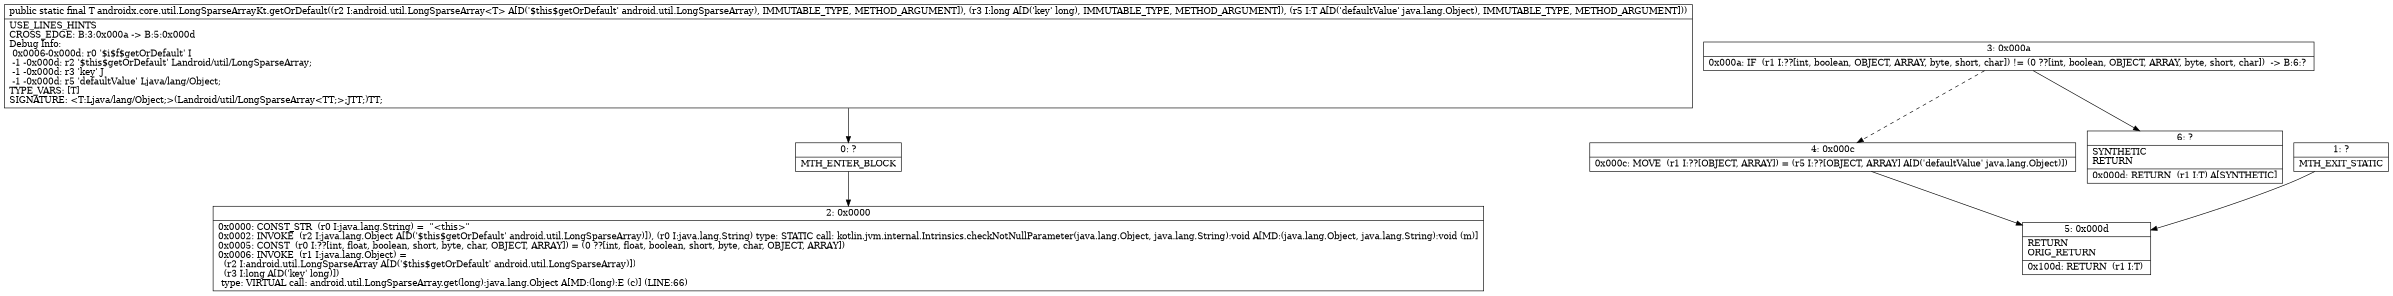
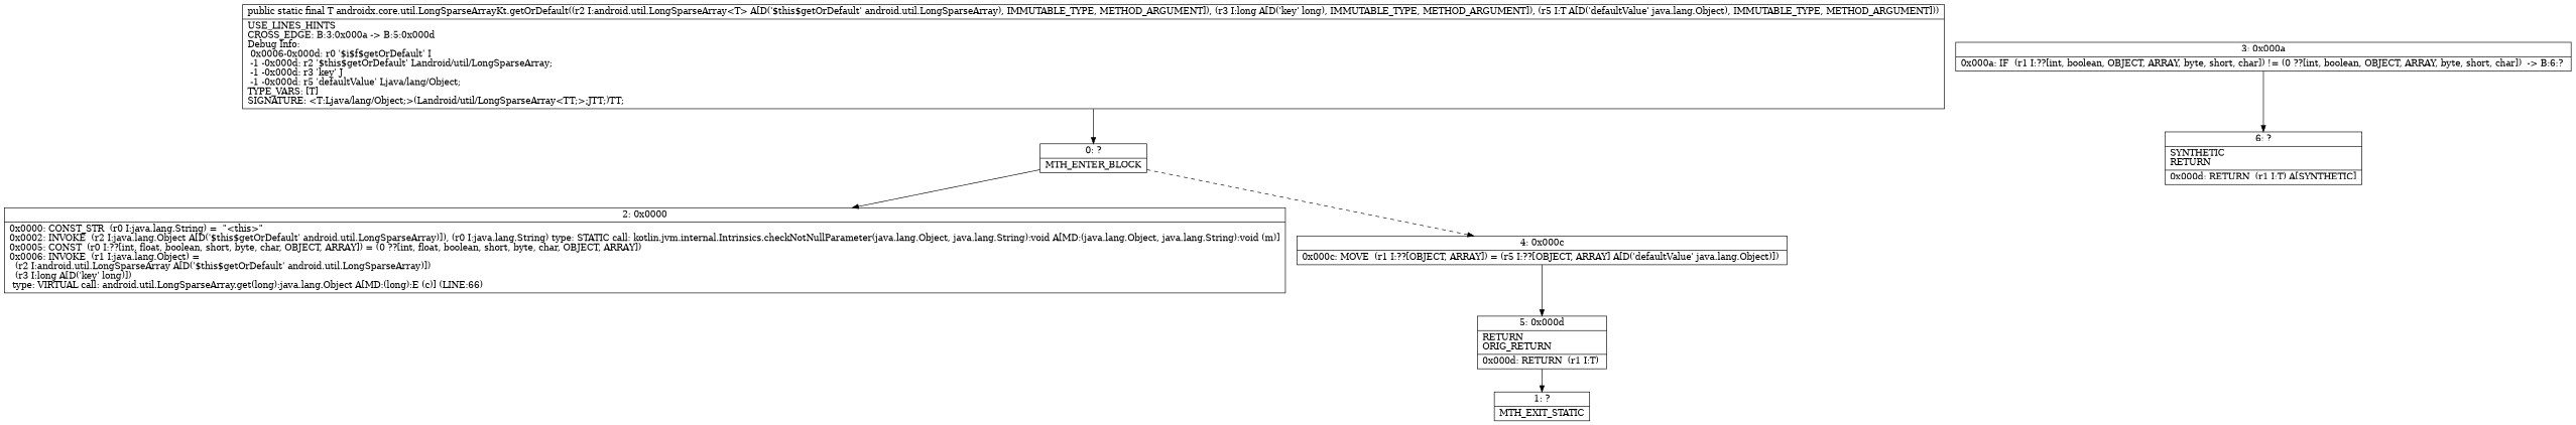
  digraph {
    fontname="DejaVu Serif"
    node [fontname="DejaVu Serif" shape=record]
    edge [fontname="DejaVu Serif"]
    n1 [label="{0\:\ ?|MTH_ENTER_BLOCK\l}"]
    n2 [label="{2\:\ 0x0000|0x0000: CONST_STR  (r0 I:java.lang.String) =  \"\<this\>\" \l0x0002: INVOKE  (r2 I:java.lang.Object A[D('$this$getOrDefault' android.util.LongSparseArray)]), (r0 I:java.lang.String) type: STATIC call: kotlin.jvm.internal.Intrinsics.checkNotNullParameter(java.lang.Object, java.lang.String):void A[MD:(java.lang.Object, java.lang.String):void (m)]\l0x0005: CONST  (r0 I:??[int, float, boolean, short, byte, char, OBJECT, ARRAY]) = (0 ??[int, float, boolean, short, byte, char, OBJECT, ARRAY]) \l0x0006: INVOKE  (r1 I:java.lang.Object) = \l  (r2 I:android.util.LongSparseArray A[D('$this$getOrDefault' android.util.LongSparseArray)])\l  (r3 I:long A[D('key' long)])\l type: VIRTUAL call: android.util.LongSparseArray.get(long):java.lang.Object A[MD:(long):E (c)] (LINE:66)\l}"]
    n3 [label="{3\:\ 0x000a|0x000a: IF  (r1 I:??[int, boolean, OBJECT, ARRAY, byte, short, char]) != (0 ??[int, boolean, OBJECT, ARRAY, byte, short, char])  \-\> B:6:? \l}"]
    n4 [label="{4\:\ 0x000c|0x000c: MOVE  (r1 I:??[OBJECT, ARRAY]) = (r5 I:??[OBJECT, ARRAY] A[D('defaultValue' java.lang.Object)]) \l}"]
    n5 [label="{6\:\ ?|SYNTHETIC\lRETURN\l|0x000d: RETURN  (r1 I:T) A[SYNTHETIC]\l}"]
-   n6 [label="{5\:\ 0x000d|RETURN\lORIG_RETURN\l|0x100d: RETURN  (r1 I:T) \l}"]
+   n6 [label="{5\:\ 0x000d|RETURN\lORIG_RETURN\l|0x000d: RETURN  (r1 I:T) \l}"]
    n7 [label="{1\:\ ?|MTH_EXIT_STATIC\l}"]
    n8 [label="{public static final T androidx.core.util.LongSparseArrayKt.getOrDefault((r2 I:android.util.LongSparseArray\<T\> A[D('$this$getOrDefault' android.util.LongSparseArray), IMMUTABLE_TYPE, METHOD_ARGUMENT]), (r3 I:long A[D('key' long), IMMUTABLE_TYPE, METHOD_ARGUMENT]), (r5 I:T A[D('defaultValue' java.lang.Object), IMMUTABLE_TYPE, METHOD_ARGUMENT]))  | USE_LINES_HINTS\lCROSS_EDGE: B:3:0x000a \-\> B:5:0x000d\lDebug Info:\l  0x0006\-0x000d: r0 '$i$f$getOrDefault' I\l  \-1 \-0x000d: r2 '$this$getOrDefault' Landroid\/util\/LongSparseArray;\l  \-1 \-0x000d: r3 'key' J\l  \-1 \-0x000d: r5 'defaultValue' Ljava\/lang\/Object;\lTYPE_VARS: [T]\lSIGNATURE: \<T:Ljava\/lang\/Object;\>(Landroid\/util\/LongSparseArray\<TT;\>;JTT;)TT;\l}"]
    n1 -> n2
-   n3 -> n4 [style=dashed]
+   n1 -> n4 [style=dashed]
    n3 -> n5
    n4 -> n6
-   n7 -> n6
+   n6 -> n7
    n8 -> n1
  }
